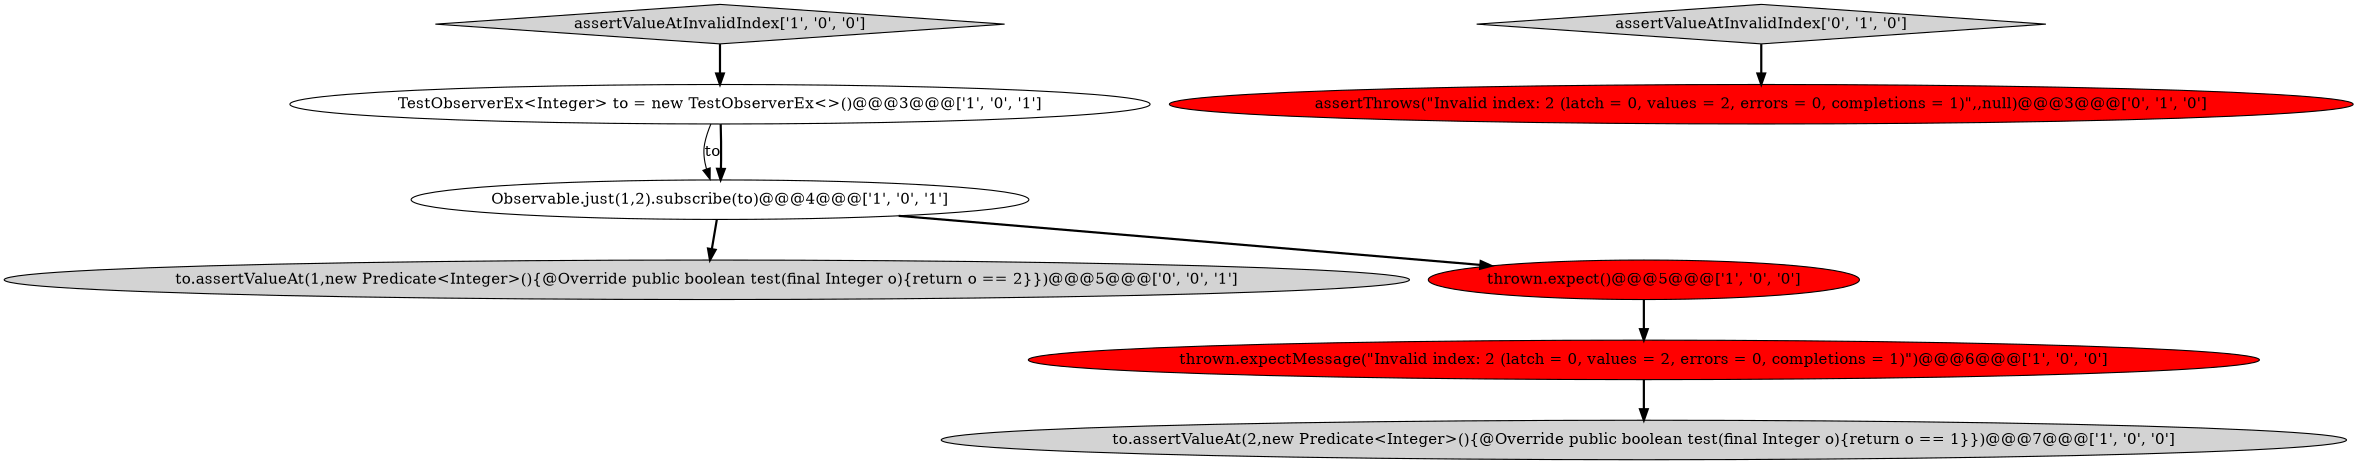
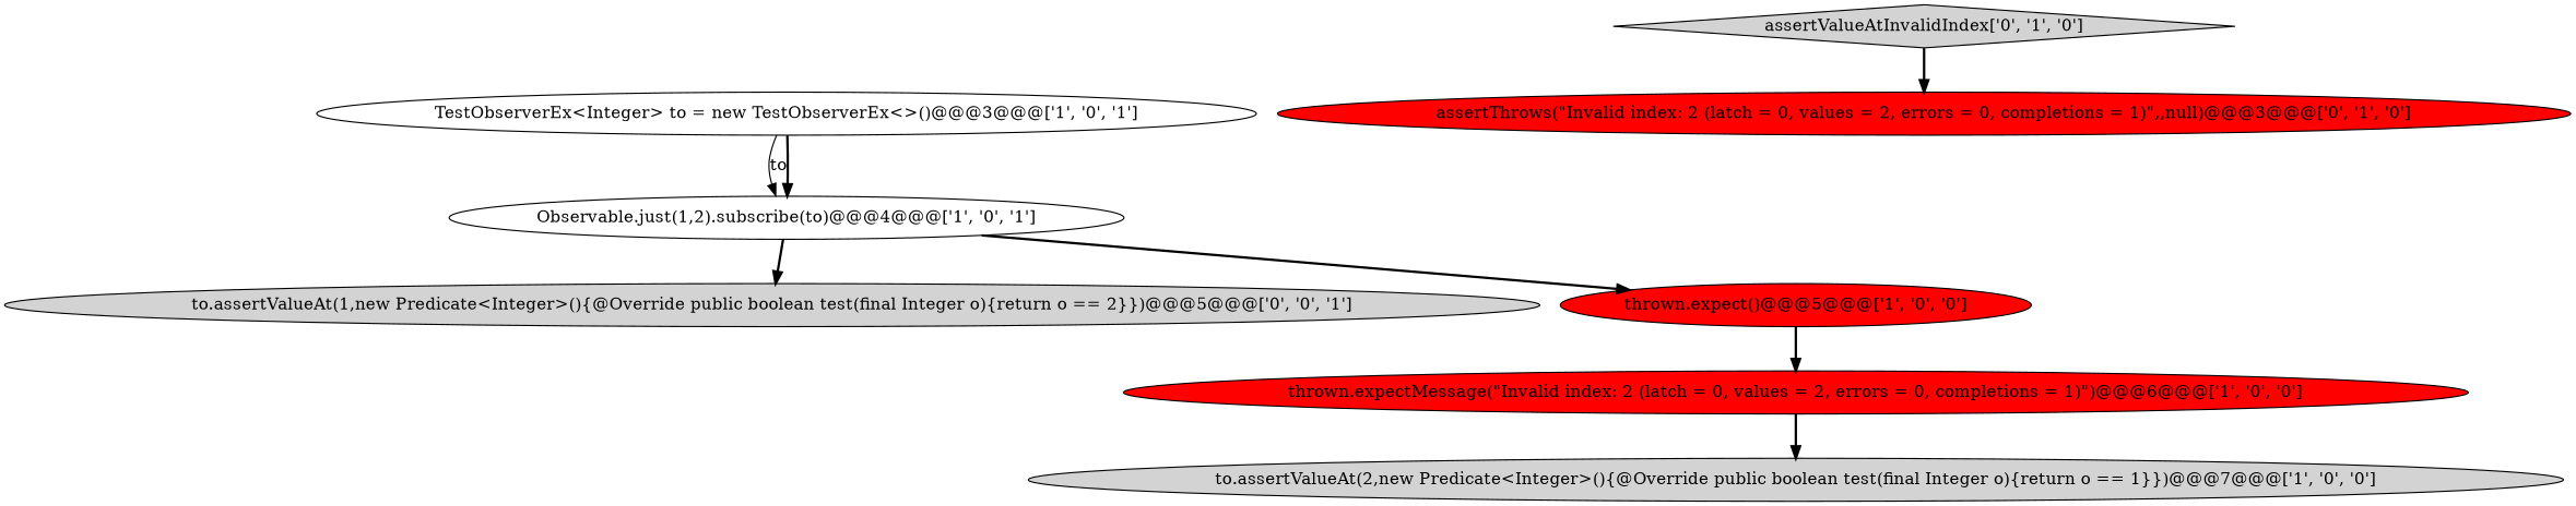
  digraph {
    node [fillcolor=lightgray shape=ellipse style=filled]
    edge [style=bold]
    n1 [label="to.assertValueAt(1,new Predicate<Integer>(){@Override public boolean test(final Integer o){return o == 2}})@@@5@@@['0', '0', '1']"]
    n2 [fillcolor=white label="Observable.just(1,2).subscribe(to)@@@4@@@['1', '0', '1']"]
    n3 [fillcolor=red label="thrown.expect()@@@5@@@['1', '0', '0']"]
    n4 [fillcolor=red label="thrown.expectMessage(\"Invalid index: 2 (latch = 0, values = 2, errors = 0, completions = 1)\")@@@6@@@['1', '0', '0']"]
-   n5 [label="assertValueAtInvalidIndex['1', '0', '0']" shape=diamond]
    n6 [fillcolor=white label="TestObserverEx<Integer> to = new TestObserverEx<>()@@@3@@@['1', '0', '1']"]
    n7 [label="to.assertValueAt(2,new Predicate<Integer>(){@Override public boolean test(final Integer o){return o == 1}})@@@7@@@['1', '0', '0']"]
    n8 [fillcolor=red label="assertThrows(\"Invalid index: 2 (latch = 0, values = 2, errors = 0, completions = 1)\",,null)@@@3@@@['0', '1', '0']"]
    n9 [label="assertValueAtInvalidIndex['0', '1', '0']" shape=diamond]
    n2 -> n1
    n2 -> n3
    n3 -> n4
    n4 -> n7
-   n5 -> n6
    n6 -> n2 [label=to style=solid]
    n6 -> n2
    n9 -> n8
  }
